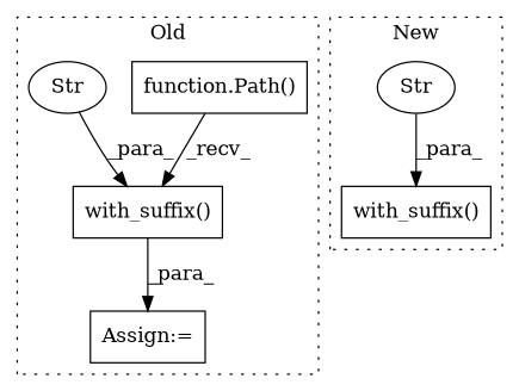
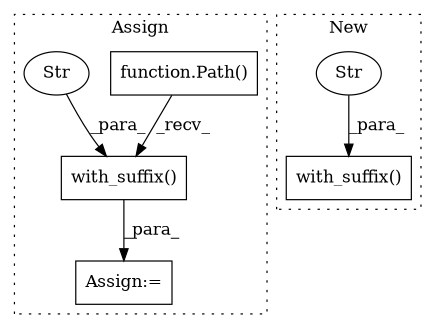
  digraph {
    node [a=75 l=5 shape=box]
    n1 [l="5,1" label="function.Path()" s="1242,1251"]
    n2 [l="23,1" label="with_suffix()" s="1242,1270"]
    n3 [a=66 label=Str s=1265 shape=ellipse]
    n4 [a=68 l=3 label="Assign:=" s=1239]
    n5 [l="30,1" label="with_suffix()" s="1385,1420"]
    n6 [a=66 label=Str s=1415 shape=ellipse]
    subgraph cluster_1 {
-     label=Old
+     label=Assign
      style=dotted
      n1
      n2
      n3
      n4
    }
    subgraph cluster_2 {
      label=New
      style=dotted
      n5
      n6
    }
    n1 -> n2 [label=_recv_]
    n2 -> n4 [label=_para_]
    n3 -> n2 [label=_para_]
    n6 -> n5 [label=_para_]
  }
